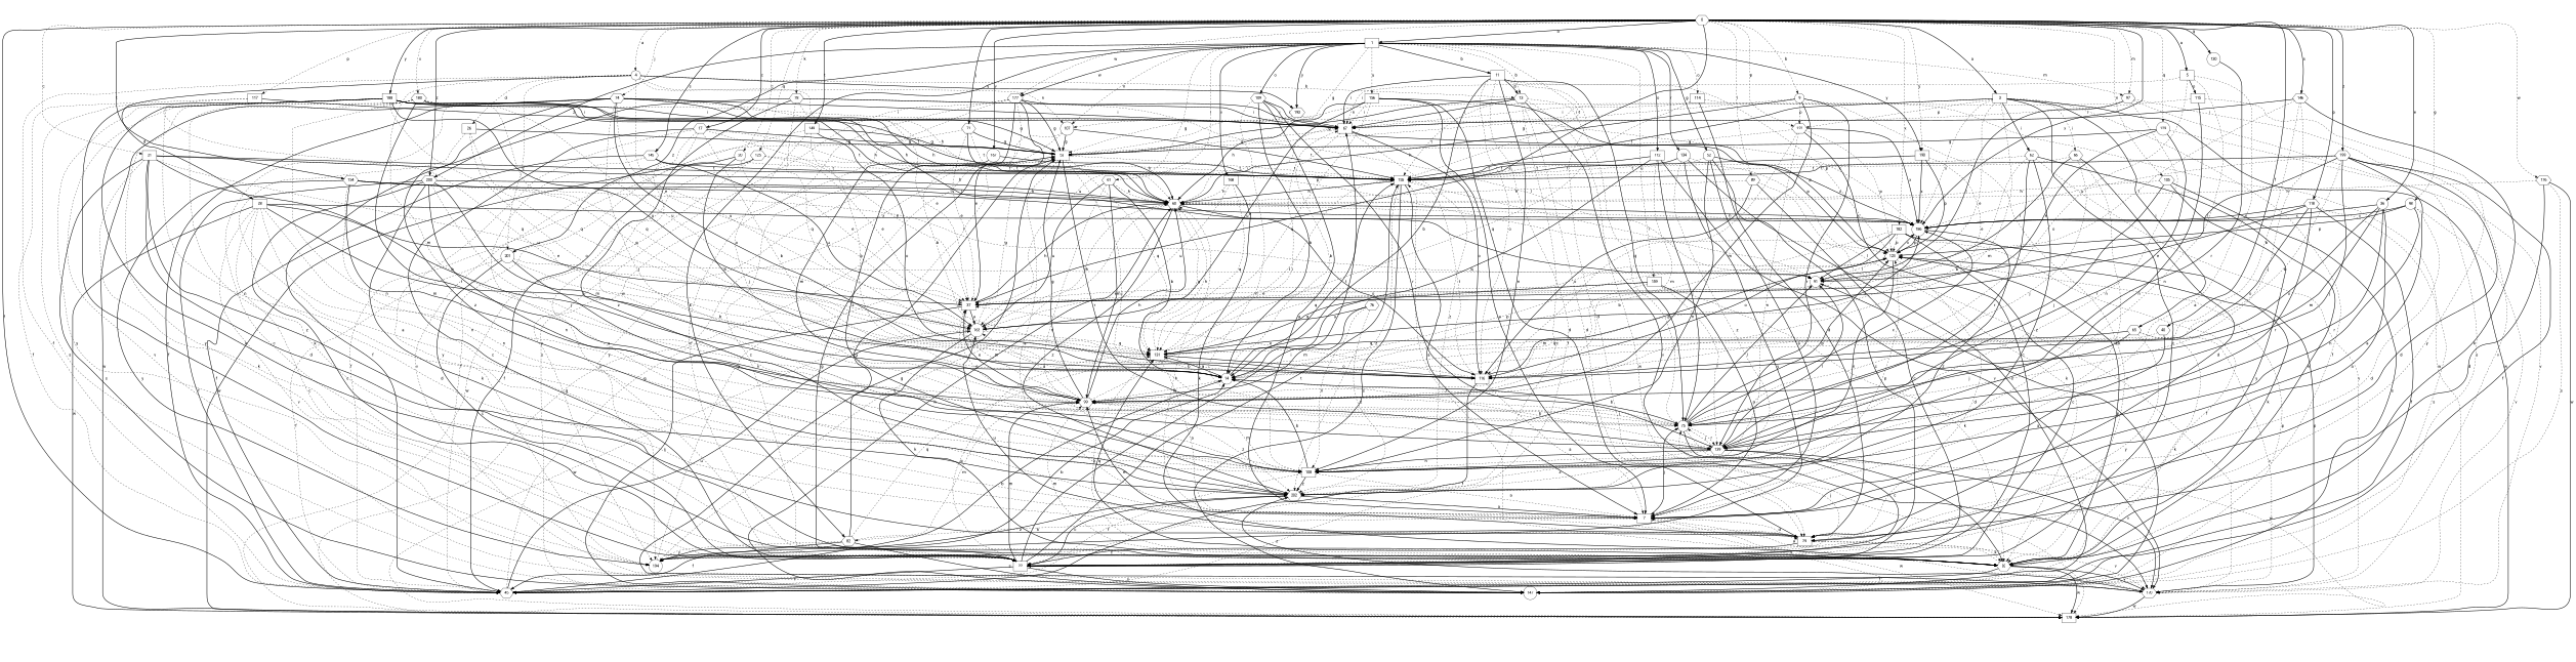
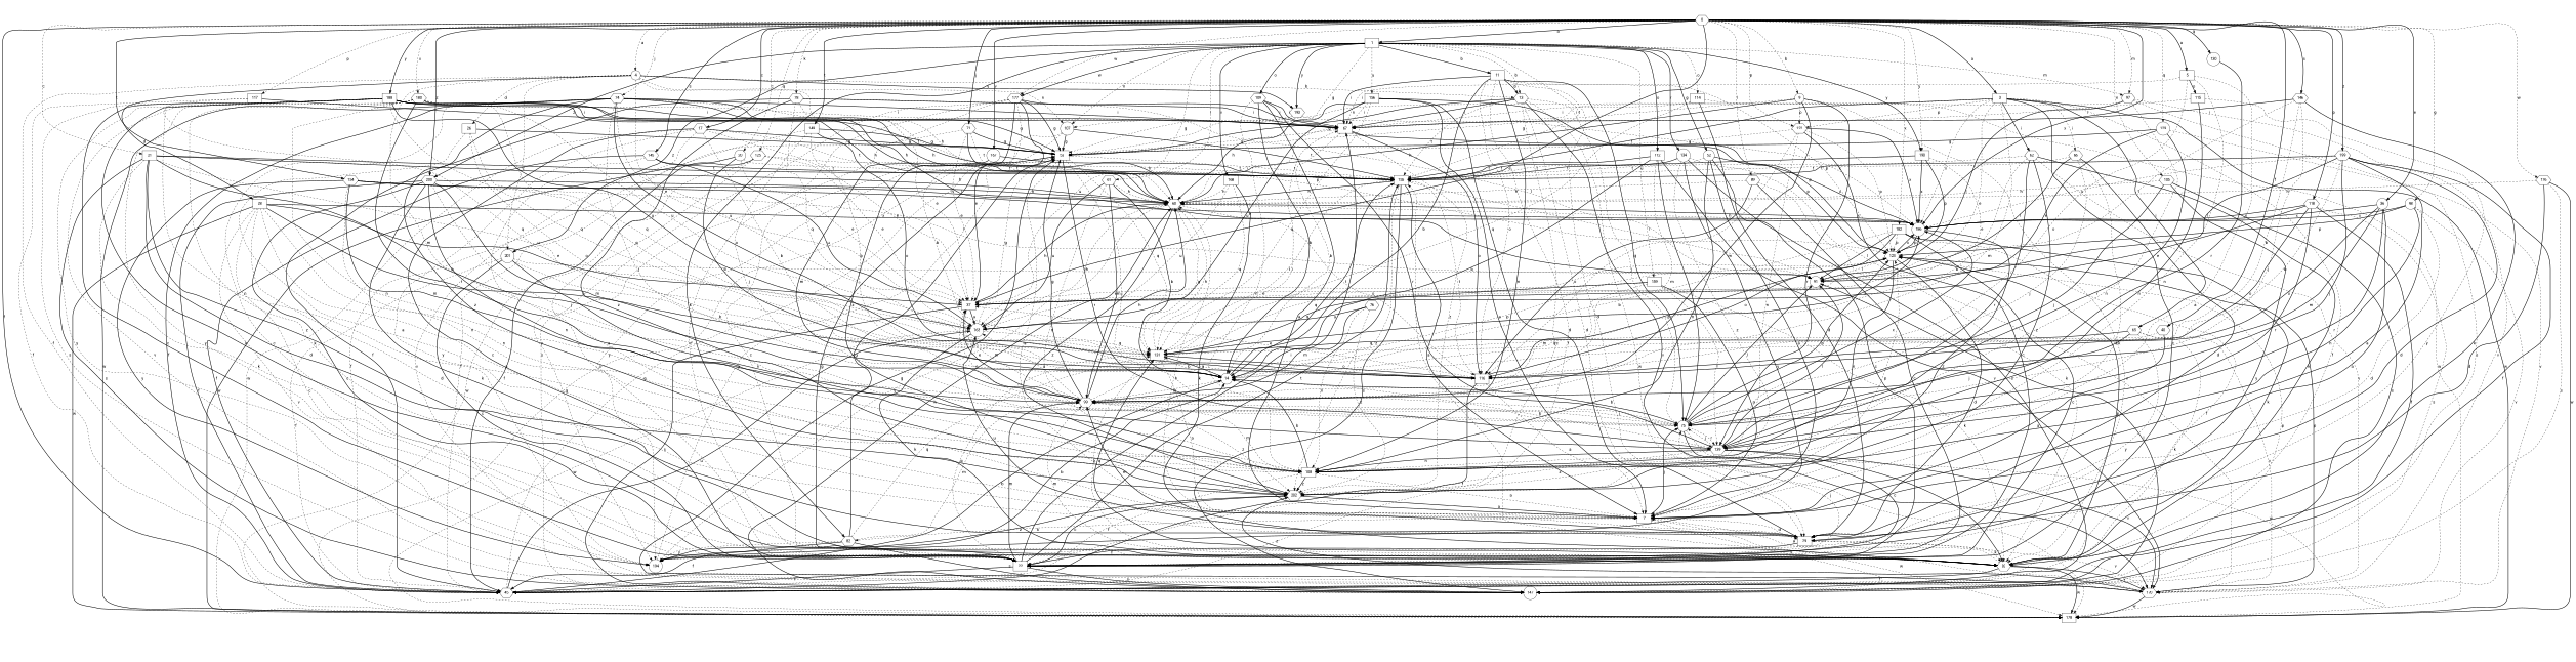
  strict digraph {
    fontname=Roboto
    node [fontname=Roboto shape=hexagon]
    edge [fontname=Roboto style=bold]
    1 [shape=box]
    0
    3 [shape=box]
    4 [shape=circle]
    5 [shape=box]
    9 [shape=circle]
    17
    20 [shape=circle]
    21 [shape=box]
    36 [shape=circle]
    37 [shape=box]
    40
    45
    48 [shape=circle]
    71
    74
    78
    89
    97
    105
    117 [shape=box]
    118
    122
    125
    129 [shape=circle]
    130 [shape=circle]
    145
    146
    149 [shape=box]
    154
    167 [shape=circle]
    176
    177
    180
    182 [shape=box]
    186 [shape=circle]
    188 [shape=box]
    190 [shape=box]
    199
    200
    11 [shape=box]
    13
    52 [shape=circle]
    53 [shape=box]
    61
    82
    107 [shape=circle]
    109
    112 [shape=box]
    114 [shape=box]
    134 [shape=circle]
    155 [shape=box]
    156 [shape=box]
    159 [shape=box]
    163 [shape=circle]
    168 [shape=box]
    193
    201 [shape=circle]
    22 [shape=box]
    62
    65
    66
    99
    178 [shape=box]
    26 [shape=box]
    28 [shape=box]
    60
    7 [shape=box]
    67 [shape=box]
    108 [shape=box]
    115 [shape=box]
    116 [shape=box]
    83
    139
    14 [shape=circle]
    170
    194 [shape=circle]
    29 [shape=box]
    147 [shape=circle]
    202
    131 [shape=box]
    123
    75 [shape=circle]
    91 [shape=circle]
    76
    1 -> 97 [label=m style=dashed]
    1 -> 177 [label=w]
    1 -> 190 [label=y]
    1 -> 200 [label=z]
    1 -> 11 [label=b]
    1 -> 13 [label=b style=dashed]
    1 -> 52 [label=g]
    1 -> 53 [label=g style=dashed]
    1 -> 61 [label=i style=dashed]
    1 -> 82 [label=k]
    1 -> 107 [label=n style=dashed]
    1 -> 109 [label=o]
    1 -> 112 [label=o]
    1 -> 114 [label=o style=dashed]
    1 -> 134 [label=r]
    1 -> 155 [label=t style=dashed]
    1 -> 156 [label=u style=dashed]
    1 -> 159 [label=u style=dashed]
    1 -> 163 [label=u style=dashed]
    1 -> 168 [label=v]
    1 -> 193 [label=y]
    1 -> 201 [label=z]
    0 -> 1 [label=a]
    0 -> 3 [label=a]
    0 -> 4 [label=a style=dashed]
    0 -> 5 [label=a]
    0 -> 9 [label=b style=dashed]
    0 -> 17 [label=c]
    0 -> 20 [label=c style=dashed]
    0 -> 21 [label=c style=dashed]
    0 -> 36 [label=e]
    0 -> 37 [label=e]
    0 -> 40 [label=f]
    0 -> 45 [label=f]
    0 -> 48 [label=g style=dashed]
    0 -> 71 [label=j]
    0 -> 74 [label=j style=dashed]
    0 -> 78 [label=k style=dashed]
    0 -> 89 [label=l style=dashed]
    0 -> 97 [label=m style=dashed]
    0 -> 105 [label=n style=dashed]
    0 -> 117 [label=p style=dashed]
    0 -> 118 [label=p]
    0 -> 122 [label=p style=dashed]
    0 -> 125 [label=q style=dashed]
    0 -> 129 [label=q style=dashed]
    0 -> 130 [label=q]
    0 -> 145 [label=s]
    0 -> 146 [label=s]
    0 -> 149 [label=t]
    0 -> 154 [label=t]
    0 -> 167 [label=v]
    0 -> 176 [label=w style=dashed]
    0 -> 177 [label=w style=dashed]
    0 -> 180 [label=x style=dashed]
    0 -> 182 [label=x style=dashed]
    0 -> 186 [label=x]
    0 -> 188 [label=y]
    0 -> 190 [label=y style=dashed]
    0 -> 199 [label=z]
    0 -> 200 [label=z]
    3 -> 37 [label=e style=dashed]
    3 -> 45 [label=f style=dashed]
    3 -> 122 [label=p style=dashed]
    3 -> 186 [label=x style=dashed]
    3 -> 107 [label=n style=dashed]
    3 -> 155 [label=t]
    3 -> 22 [label=c]
    3 -> 62 [label=i]
    3 -> 65 [label=i]
    3 -> 66 [label=i style=dashed]
    3 -> 99 [label=m style=dashed]
    3 -> 178 [label=w]
    4 -> 37 [label=e style=dashed]
    4 -> 45 [label=f style=dashed]
    4 -> 13 [label=b style=dashed]
    4 -> 107 [label=n style=dashed]
    4 -> 193 [label=y]
    4 -> 201 [label=z style=dashed]
    4 -> 99 [label=m style=dashed]
    4 -> 26 [label=d style=dashed]
    4 -> 28 [label=d]
    4 -> 60 [label=h style=dashed]
    5 -> 7 [label=a style=dashed]
    5 -> 67 [label=i style=dashed]
    5 -> 108 [label=n style=dashed]
    5 -> 115 [label=o]
    5 -> 116 [label=o style=dashed]
    9 -> 122 [label=p style=dashed]
    9 -> 53 [label=g style=dashed]
    9 -> 99 [label=m]
    9 -> 60 [label=h]
    9 -> 83 [label=k style=dashed]
    9 -> 139 [label=r]
    17 -> 37 [label=e style=dashed]
    17 -> 53 [label=g]
    17 -> 155 [label=t style=dashed]
    17 -> 22 [label=c]
-   17 -> 139 [label=w style=dashed]
+   17 -> 178 [label=w style=dashed]
    17 -> 14 [label=b style=dashed]
    17 -> 170 [label=v style=dashed]
    17 -> 194 [label=y style=dashed]
    20 -> 37 [label=e style=dashed]
    20 -> 155 [label=t style=dashed]
    20 -> 178 [label=w]
    20 -> 14 [label=b]
    21 -> 155 [label=t]
    21 -> 163 [label=u style=dashed]
    21 -> 60 [label=h]
    21 -> 83 [label=k style=dashed]
    21 -> 14 [label=b]
    21 -> 29 [label=d]
    21 -> 147 [label=s]
    21 -> 202 [label=z]
    36 -> 186 [label=x]
    36 -> 99 [label=m]
    36 -> 7 [label=a]
    36 -> 116 [label=o]
    36 -> 139 [label=r]
    37 -> 163 [label=u]
    37 -> 99 [label=m style=dashed]
    37 -> 60 [label=h]
    37 -> 147 [label=s]
    40 -> 7 [label=a]
    40 -> 131 [label=q style=dashed]
    45 -> 53 [label=g style=dashed]
    45 -> 163 [label=u]
    45 -> 14 [label=b]
    48 -> 186 [label=x]
    48 -> 108 [label=n]
    48 -> 170 [label=v style=dashed]
    48 -> 29 [label=d style=dashed]
    48 -> 123 [label=p]
    71 -> 37 [label=e style=dashed]
    71 -> 45 [label=f style=dashed]
    71 -> 53 [label=g]
    71 -> 155 [label=t style=dashed]
    71 -> 60 [label=h]
    74 -> 45 [label=f]
    74 -> 163 [label=u style=dashed]
    74 -> 22 [label=c style=dashed]
    74 -> 178 [label=w]
    74 -> 60 [label=h]
    74 -> 67 [label=i]
    74 -> 116 [label=o]
    74 -> 202 [label=z]
    74 -> 123 [label=p style=dashed]
    74 -> 75 [label=j style=dashed]
    74 -> 91 [label=l]
    78 -> 37 [label=e style=dashed]
    78 -> 45 [label=f]
    78 -> 67 [label=i]
    78 -> 202 [label=z]
    78 -> 131 [label=q style=dashed]
    78 -> 91 [label=l style=dashed]
    89 -> 22 [label=c]
    89 -> 60 [label=h style=dashed]
    89 -> 116 [label=o]
    89 -> 83 [label=k style=dashed]
    97 -> 67 [label=i style=dashed]
    97 -> 108 [label=n style=dashed]
    97 -> 170 [label=v style=dashed]
    97 -> 147 [label=s style=dashed]
    97 -> 91 [label=l]
    105 -> 60 [label=h style=dashed]
    105 -> 194 [label=y]
    105 -> 147 [label=s]
    105 -> 75 [label=j]
    117 -> 45 [label=f style=dashed]
    117 -> 67 [label=i]
    117 -> 131 [label=q style=dashed]
    118 -> 37 [label=e]
    118 -> 45 [label=f]
    118 -> 186 [label=x]
    118 -> 116 [label=o]
    118 -> 139 [label=r]
    118 -> 147 [label=s style=dashed]
    122 -> 186 [label=x]
    122 -> 53 [label=g style=dashed]
    122 -> 22 [label=c]
    122 -> 108 [label=n style=dashed]
    122 -> 116 [label=o style=dashed]
    122 -> 123 [label=p style=dashed]
    125 -> 37 [label=e style=dashed]
    125 -> 45 [label=f]
    125 -> 155 [label=t style=dashed]
    125 -> 22 [label=c style=dashed]
    125 -> 178 [label=w style=dashed]
    129 -> 37 [label=e]
    129 -> 53 [label=g]
    129 -> 139 [label=r]
    129 -> 170 [label=v style=dashed]
    130 -> 139 [label=r]
    145 -> 45 [label=f]
    145 -> 155 [label=t]
    145 -> 163 [label=u]
    145 -> 7 [label=a style=dashed]
    146 -> 67 [label=i]
    146 -> 83 [label=k]
    146 -> 14 [label=b style=dashed]
    146 -> 75 [label=j style=dashed]
    146 -> 91 [label=l style=dashed]
    149 -> 45 [label=f style=dashed]
    149 -> 53 [label=g]
    149 -> 116 [label=o]
    149 -> 14 [label=b style=dashed]
    149 -> 75 [label=j style=dashed]
    154 -> 186 [label=x]
    154 -> 99 [label=m]
    154 -> 60 [label=h]
    154 -> 108 [label=n style=dashed]
    154 -> 194 [label=y]
    154 -> 91 [label=l style=dashed]
    167 -> 155 [label=t]
    167 -> 99 [label=m]
    176 -> 178 [label=w]
    176 -> 60 [label=h style=dashed]
    176 -> 29 [label=d]
    176 -> 147 [label=s style=dashed]
    177 -> 37 [label=e]
    177 -> 53 [label=g]
    177 -> 22 [label=c style=dashed]
    177 -> 67 [label=i]
    177 -> 14 [label=b style=dashed]
    177 -> 194 [label=y style=dashed]
    177 -> 147 [label=s style=dashed]
    177 -> 202 [label=z]
    180 -> 163 [label=u style=dashed]
    180 -> 60 [label=h]
    180 -> 67 [label=i style=dashed]
    180 -> 108 [label=n style=dashed]
    180 -> 83 [label=k style=dashed]
    180 -> 139 [label=r]
    180 -> 170 [label=v style=dashed]
    180 -> 194 [label=y style=dashed]
    180 -> 131 [label=q style=dashed]
    182 -> 45 [label=f style=dashed]
    182 -> 22 [label=c]
    182 -> 116 [label=o]
    182 -> 83 [label=k]
    182 -> 14 [label=b style=dashed]
    182 -> 123 [label=p style=dashed]
    182 -> 91 [label=l]
    186 -> 60 [label=h style=dashed]
    186 -> 202 [label=z]
    186 -> 123 [label=p]
    188 -> 53 [label=g]
    188 -> 155 [label=t]
    188 -> 163 [label=u]
    188 -> 22 [label=c]
    188 -> 60 [label=h]
    188 -> 67 [label=i]
    188 -> 108 [label=n style=dashed]
    188 -> 83 [label=k]
    188 -> 194 [label=y style=dashed]
    188 -> 147 [label=s style=dashed]
    188 -> 131 [label=q style=dashed]
    190 -> 37 [label=e style=dashed]
    190 -> 186 [label=x]
    190 -> 155 [label=t]
    190 -> 123 [label=p]
    199 -> 45 [label=f]
    199 -> 186 [label=x style=dashed]
    199 -> 155 [label=t]
    199 -> 7 [label=a]
    199 -> 14 [label=b style=dashed]
    199 -> 29 [label=d]
    199 -> 75 [label=j]
    199 -> 91 [label=l]
    200 -> 45 [label=f]
    200 -> 22 [label=c]
    200 -> 99 [label=m]
    200 -> 60 [label=h]
    200 -> 108 [label=n]
    200 -> 83 [label=k]
    200 -> 75 [label=j style=dashed]
    11 -> 45 [label=f style=dashed]
    11 -> 13 [label=b]
    11 -> 67 [label=i]
    11 -> 108 [label=n]
    11 -> 116 [label=o style=dashed]
    11 -> 14 [label=b]
    11 -> 29 [label=d style=dashed]
    11 -> 123 [label=p style=dashed]
    11 -> 75 [label=j]
    13 -> 53 [label=g]
    13 -> 155 [label=t style=dashed]
    13 -> 22 [label=c style=dashed]
    13 -> 178 [label=w style=dashed]
    13 -> 67 [label=i]
    13 -> 170 [label=v]
    13 -> 29 [label=d style=dashed]
    13 -> 75 [label=j style=dashed]
    52 -> 186 [label=x]
    52 -> 155 [label=t style=dashed]
    52 -> 22 [label=c]
    52 -> 7 [label=a]
    52 -> 108 [label=n]
    53 -> 155 [label=t style=dashed]
    53 -> 7 [label=a style=dashed]
    53 -> 139 [label=r]
    53 -> 131 [label=q style=dashed]
    53 -> 75 [label=j style=dashed]
    61 -> 163 [label=u]
    61 -> 99 [label=m]
    61 -> 60 [label=h style=dashed]
    61 -> 108 [label=n style=dashed]
    61 -> 14 [label=b]
    82 -> 45 [label=f]
    82 -> 53 [label=g]
    82 -> 99 [label=m style=dashed]
    82 -> 194 [label=y style=dashed]
    82 -> 147 [label=s]
    82 -> 131 [label=q style=dashed]
    107 -> 53 [label=g]
    107 -> 155 [label=t]
    107 -> 22 [label=c style=dashed]
    107 -> 194 [label=y style=dashed]
    109 -> 7 [label=a]
    109 -> 67 [label=i]
    109 -> 108 [label=n style=dashed]
    109 -> 139 [label=r]
    109 -> 14 [label=b]
    112 -> 155 [label=t]
    112 -> 99 [label=m style=dashed]
    112 -> 14 [label=b]
    112 -> 170 [label=v]
    112 -> 75 [label=j]
    114 -> 178 [label=w style=dashed]
    114 -> 67 [label=i style=dashed]
    114 -> 29 [label=d]
    114 -> 131 [label=q style=dashed]
    134 -> 155 [label=t]
    134 -> 170 [label=v style=dashed]
    134 -> 194 [label=y]
    134 -> 147 [label=s]
    134 -> 202 [label=z style=dashed]
    155 -> 60 [label=h]
    155 -> 7 [label=a]
    155 -> 147 [label=s]
    155 -> 202 [label=z style=dashed]
    155 -> 91 [label=l style=dashed]
    156 -> 163 [label=u]
    156 -> 60 [label=h]
    156 -> 7 [label=a]
    156 -> 67 [label=i style=dashed]
    156 -> 29 [label=d]
    156 -> 131 [label=q style=dashed]
    156 -> 123 [label=p]
    159 -> 37 [label=e style=dashed]
    159 -> 99 [label=m style=dashed]
    159 -> 7 [label=a]
    159 -> 83 [label=k style=dashed]
    159 -> 139 [label=r style=dashed]
    159 -> 131 [label=q]
    163 -> 53 [label=g style=dashed]
    163 -> 178 [label=w style=dashed]
    163 -> 60 [label=h style=dashed]
    163 -> 83 [label=k]
    163 -> 131 [label=q style=dashed]
    168 -> 163 [label=u style=dashed]
    168 -> 60 [label=h style=dashed]
    168 -> 83 [label=k]
    168 -> 131 [label=q style=dashed]
    193 -> 186 [label=x style=dashed]
    193 -> 53 [label=g style=dashed]
    201 -> 45 [label=f style=dashed]
    201 -> 22 [label=c]
    201 -> 108 [label=n]
    201 -> 14 [label=b style=dashed]
    201 -> 91 [label=l style=dashed]
    22 -> 45 [label=f]
    22 -> 53 [label=g]
    22 -> 155 [label=t]
    22 -> 99 [label=m]
    22 -> 67 [label=i]
    22 -> 147 [label=s]
    22 -> 131 [label=q style=dashed]
    22 -> 75 [label=j style=dashed]
    62 -> 155 [label=t style=dashed]
    62 -> 83 [label=k]
    62 -> 139 [label=r]
    62 -> 14 [label=b style=dashed]
    62 -> 170 [label=v style=dashed]
    62 -> 202 [label=z]
    65 -> 83 [label=k style=dashed]
    65 -> 170 [label=v style=dashed]
    65 -> 194 [label=y style=dashed]
    65 -> 131 [label=q]
    65 -> 75 [label=j]
    66 -> 155 [label=t style=dashed]
    66 -> 7 [label=a style=dashed]
    66 -> 29 [label=d]
    66 -> 75 [label=j style=dashed]
    66 -> 91 [label=l]
    99 -> 37 [label=e]
    99 -> 53 [label=g]
    99 -> 163 [label=u style=dashed]
    99 -> 60 [label=h]
    99 -> 67 [label=i style=dashed]
    99 -> 202 [label=z style=dashed]
    99 -> 75 [label=j style=dashed]
    178 -> 53 [label=g style=dashed]
    26 -> 53 [label=g]
    26 -> 7 [label=a style=dashed]
    26 -> 116 [label=o style=dashed]
    26 -> 131 [label=q style=dashed]
    28 -> 37 [label=e]
    28 -> 186 [label=x]
    28 -> 22 [label=c style=dashed]
    28 -> 178 [label=w]
    28 -> 7 [label=a style=dashed]
    28 -> 108 [label=n style=dashed]
    28 -> 116 [label=o]
    28 -> 170 [label=v style=dashed]
    28 -> 29 [label=d style=dashed]
    60 -> 186 [label=x]
    60 -> 67 [label=i style=dashed]
-   60 -> 116 [label=o]
+   60 -> 116 [label=o style=dashed]
    60 -> 194 [label=y style=dashed]
    60 -> 202 [label=z]
    60 -> 131 [label=q style=dashed]
    7 -> 82 [label=k style=dashed]
    7 -> 178 [label=w style=dashed]
    7 -> 29 [label=d style=dashed]
    7 -> 147 [label=s style=dashed]
    7 -> 75 [label=j]
    67 -> 53 [label=g style=dashed]
    67 -> 116 [label=o]
    67 -> 14 [label=b style=dashed]
    67 -> 202 [label=z style=dashed]
    67 -> 123 [label=p]
    108 -> 45 [label=f style=dashed]
    108 -> 99 [label=m style=dashed]
    108 -> 7 [label=a style=dashed]
    108 -> 14 [label=b]
    108 -> 202 [label=z]
    115 -> 67 [label=i style=dashed]
    115 -> 108 [label=n]
    115 -> 194 [label=y style=dashed]
    116 -> 37 [label=e style=dashed]
    116 -> 45 [label=f]
    116 -> 155 [label=t style=dashed]
    116 -> 7 [label=a style=dashed]
    116 -> 123 [label=p]
    83 -> 45 [label=f]
    83 -> 99 [label=m style=dashed]
    83 -> 178 [label=w]
    83 -> 7 [label=a style=dashed]
    83 -> 170 [label=v]
    83 -> 131 [label=q]
    83 -> 123 [label=p]
    139 -> 108 [label=n]
    139 -> 83 [label=k]
    139 -> 14 [label=b style=dashed]
    139 -> 170 [label=v]
    139 -> 202 [label=z style=dashed]
    139 -> 75 [label=j style=dashed]
    139 -> 91 [label=l]
    14 -> 155 [label=t]
    14 -> 99 [label=m style=dashed]
    14 -> 131 [label=q]
    14 -> 123 [label=p style=dashed]
    170 -> 53 [label=g]
    170 -> 155 [label=t style=dashed]
    170 -> 178 [label=w]
    170 -> 202 [label=z]
    170 -> 123 [label=p]
    194 -> 53 [label=g style=dashed]
    194 -> 14 [label=b]
    194 -> 202 [label=z]
    29 -> 163 [label=u]
    29 -> 22 [label=c]
    29 -> 99 [label=m]
    29 -> 60 [label=h style=dashed]
    29 -> 83 [label=k style=dashed]
    29 -> 170 [label=v style=dashed]
    147 -> 60 [label=h]
    147 -> 123 [label=p style=dashed]
    147 -> 91 [label=l]
    202 -> 22 [label=c]
    202 -> 7 [label=a]
    202 -> 123 [label=p style=dashed]
    131 -> 186 [label=x]
    131 -> 155 [label=t style=dashed]
    131 -> 60 [label=h style=dashed]
    131 -> 7 [label=a style=dashed]
    131 -> 116 [label=o]
    131 -> 83 [label=k style=dashed]
    131 -> 14 [label=b style=dashed]
    123 -> 186 [label=x]
    123 -> 108 [label=n]
-   123 -> 29 [label=d style=dashed]
+   123 -> 29 [label=d]
    123 -> 131 [label=q style=dashed]
    123 -> 91 [label=l style=dashed]
    75 -> 37 [label=e style=dashed]
    75 -> 186 [label=x]
    75 -> 22 [label=c]
    75 -> 178 [label=w style=dashed]
    75 -> 139 [label=r style=dashed]
    75 -> 14 [label=b]
    75 -> 123 [label=p]
    75 -> 91 [label=l]
    91 -> 37 [label=e style=dashed]
    76 -> 163 [label=u]
    76 -> 99 [label=m]
    76 -> 108 [label=n style=dashed]
    76 -> 202 [label=z style=dashed]
  }
